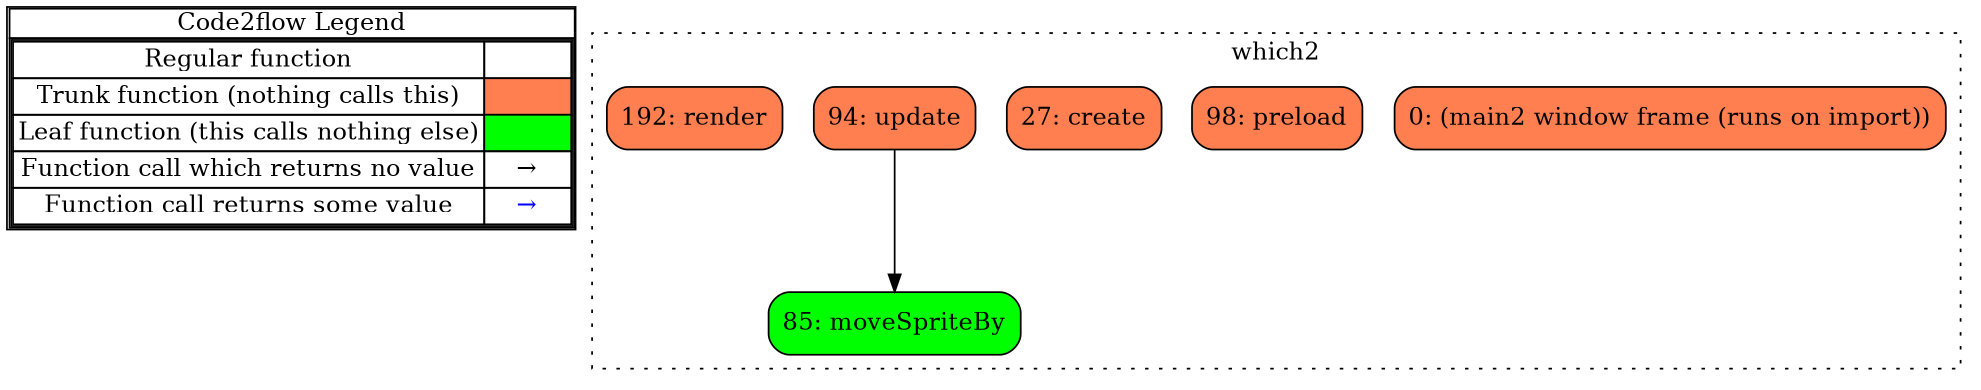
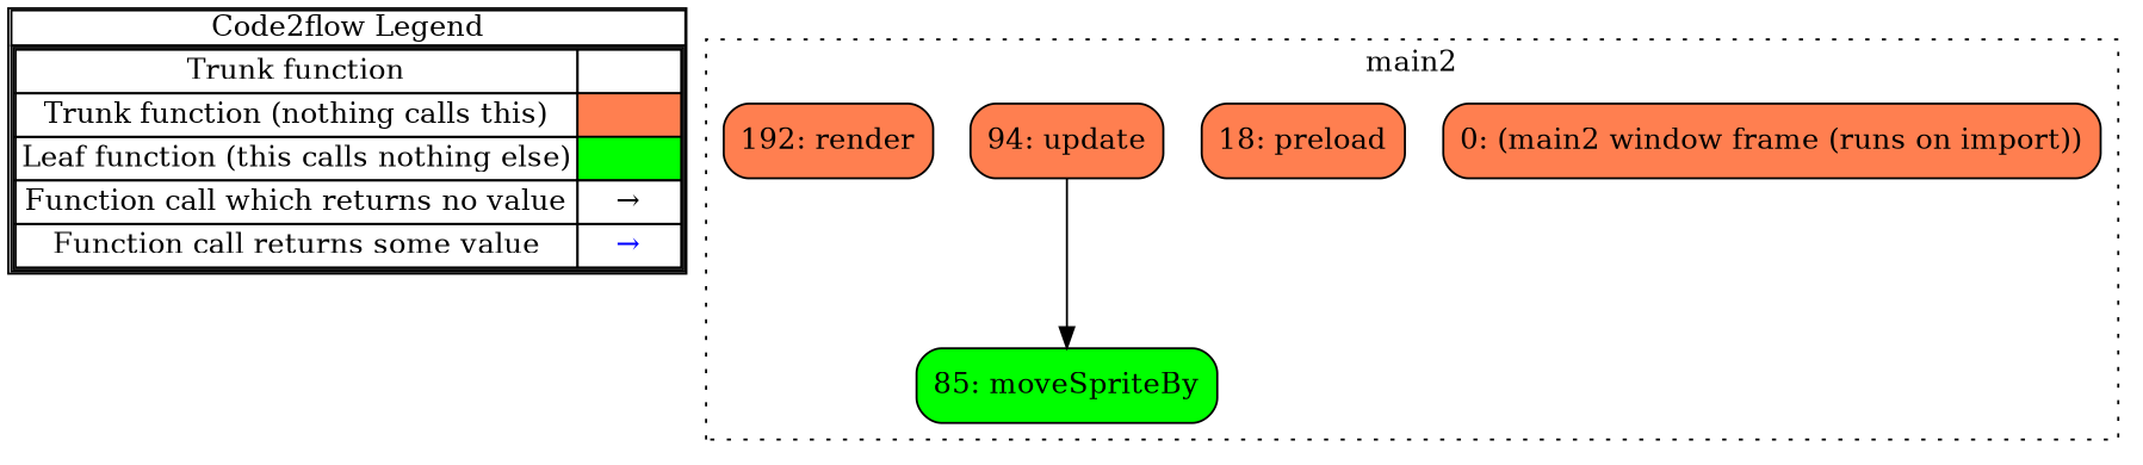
  digraph {
    concentrate=true
    fontname="DejaVu Serif"
    node [shape=rect fontname="DejaVu Serif" fillcolor=coral splines=ortho style="rounded,filled"]
-   n1 [label=< 				<table cellspacing="0" cellpadding="0" border="1"><tr><td>Code2flow Legend</td></tr><tr><td> 				<table cellspacing="0"> 				<tr><td>Regular function</td><td width="50px"></td></tr> 				<tr><td>Trunk function (nothing calls this)</td><td bgcolor='coral'></td></tr> 				<tr><td>Leaf function (this calls nothing else)</td><td bgcolor='green'></td></tr> 				<tr><td>Function call which returns no value</td><td>&#8594;</td></tr> 				<tr><td>Function call returns some value</td><td><font color='blue'>&#8594;</font></td></tr> 				</table></td></tr></table> 				> margin=0 shape=none fillcolor="" splines="" style=""]
+   n1 [label=< 				<table cellspacing="0" cellpadding="0" border="1"><tr><td>Code2flow Legend</td></tr><tr><td> 				<table cellspacing="0"> 				<tr><td>Trunk function</td><td width="50px"></td></tr> 				<tr><td>Trunk function (nothing calls this)</td><td bgcolor='coral'></td></tr> 				<tr><td>Leaf function (this calls nothing else)</td><td bgcolor='green'></td></tr> 				<tr><td>Function call which returns no value</td><td>&#8594;</td></tr> 				<tr><td>Function call returns some value</td><td><font color='blue'>&#8594;</font></td></tr> 				</table></td></tr></table> 				> margin=0 shape=none fillcolor="" splines="" style=""]
    n2 [label="0: (main2 window frame (runs on import))"]
-   n3 [label="98: preload"]
-   n4 [label="27: create"]
+   n3 [label="18: preload"]
    n5 [fillcolor=green label="85: moveSpriteBy"]
    n6 [label="94: update"]
    n7 [label="192: render"]
    subgraph sub_1 {
      label=legend
      rank=min
      n1
    }
    subgraph cluster_2 {
      color=black
-     label=which2
+     label=main2
      style=dotted
      n2
      n3
-     n4
      n5
      n6
      n7
    }
    n6 -> n5 [fontname="DejaVu Serif"]
  }
